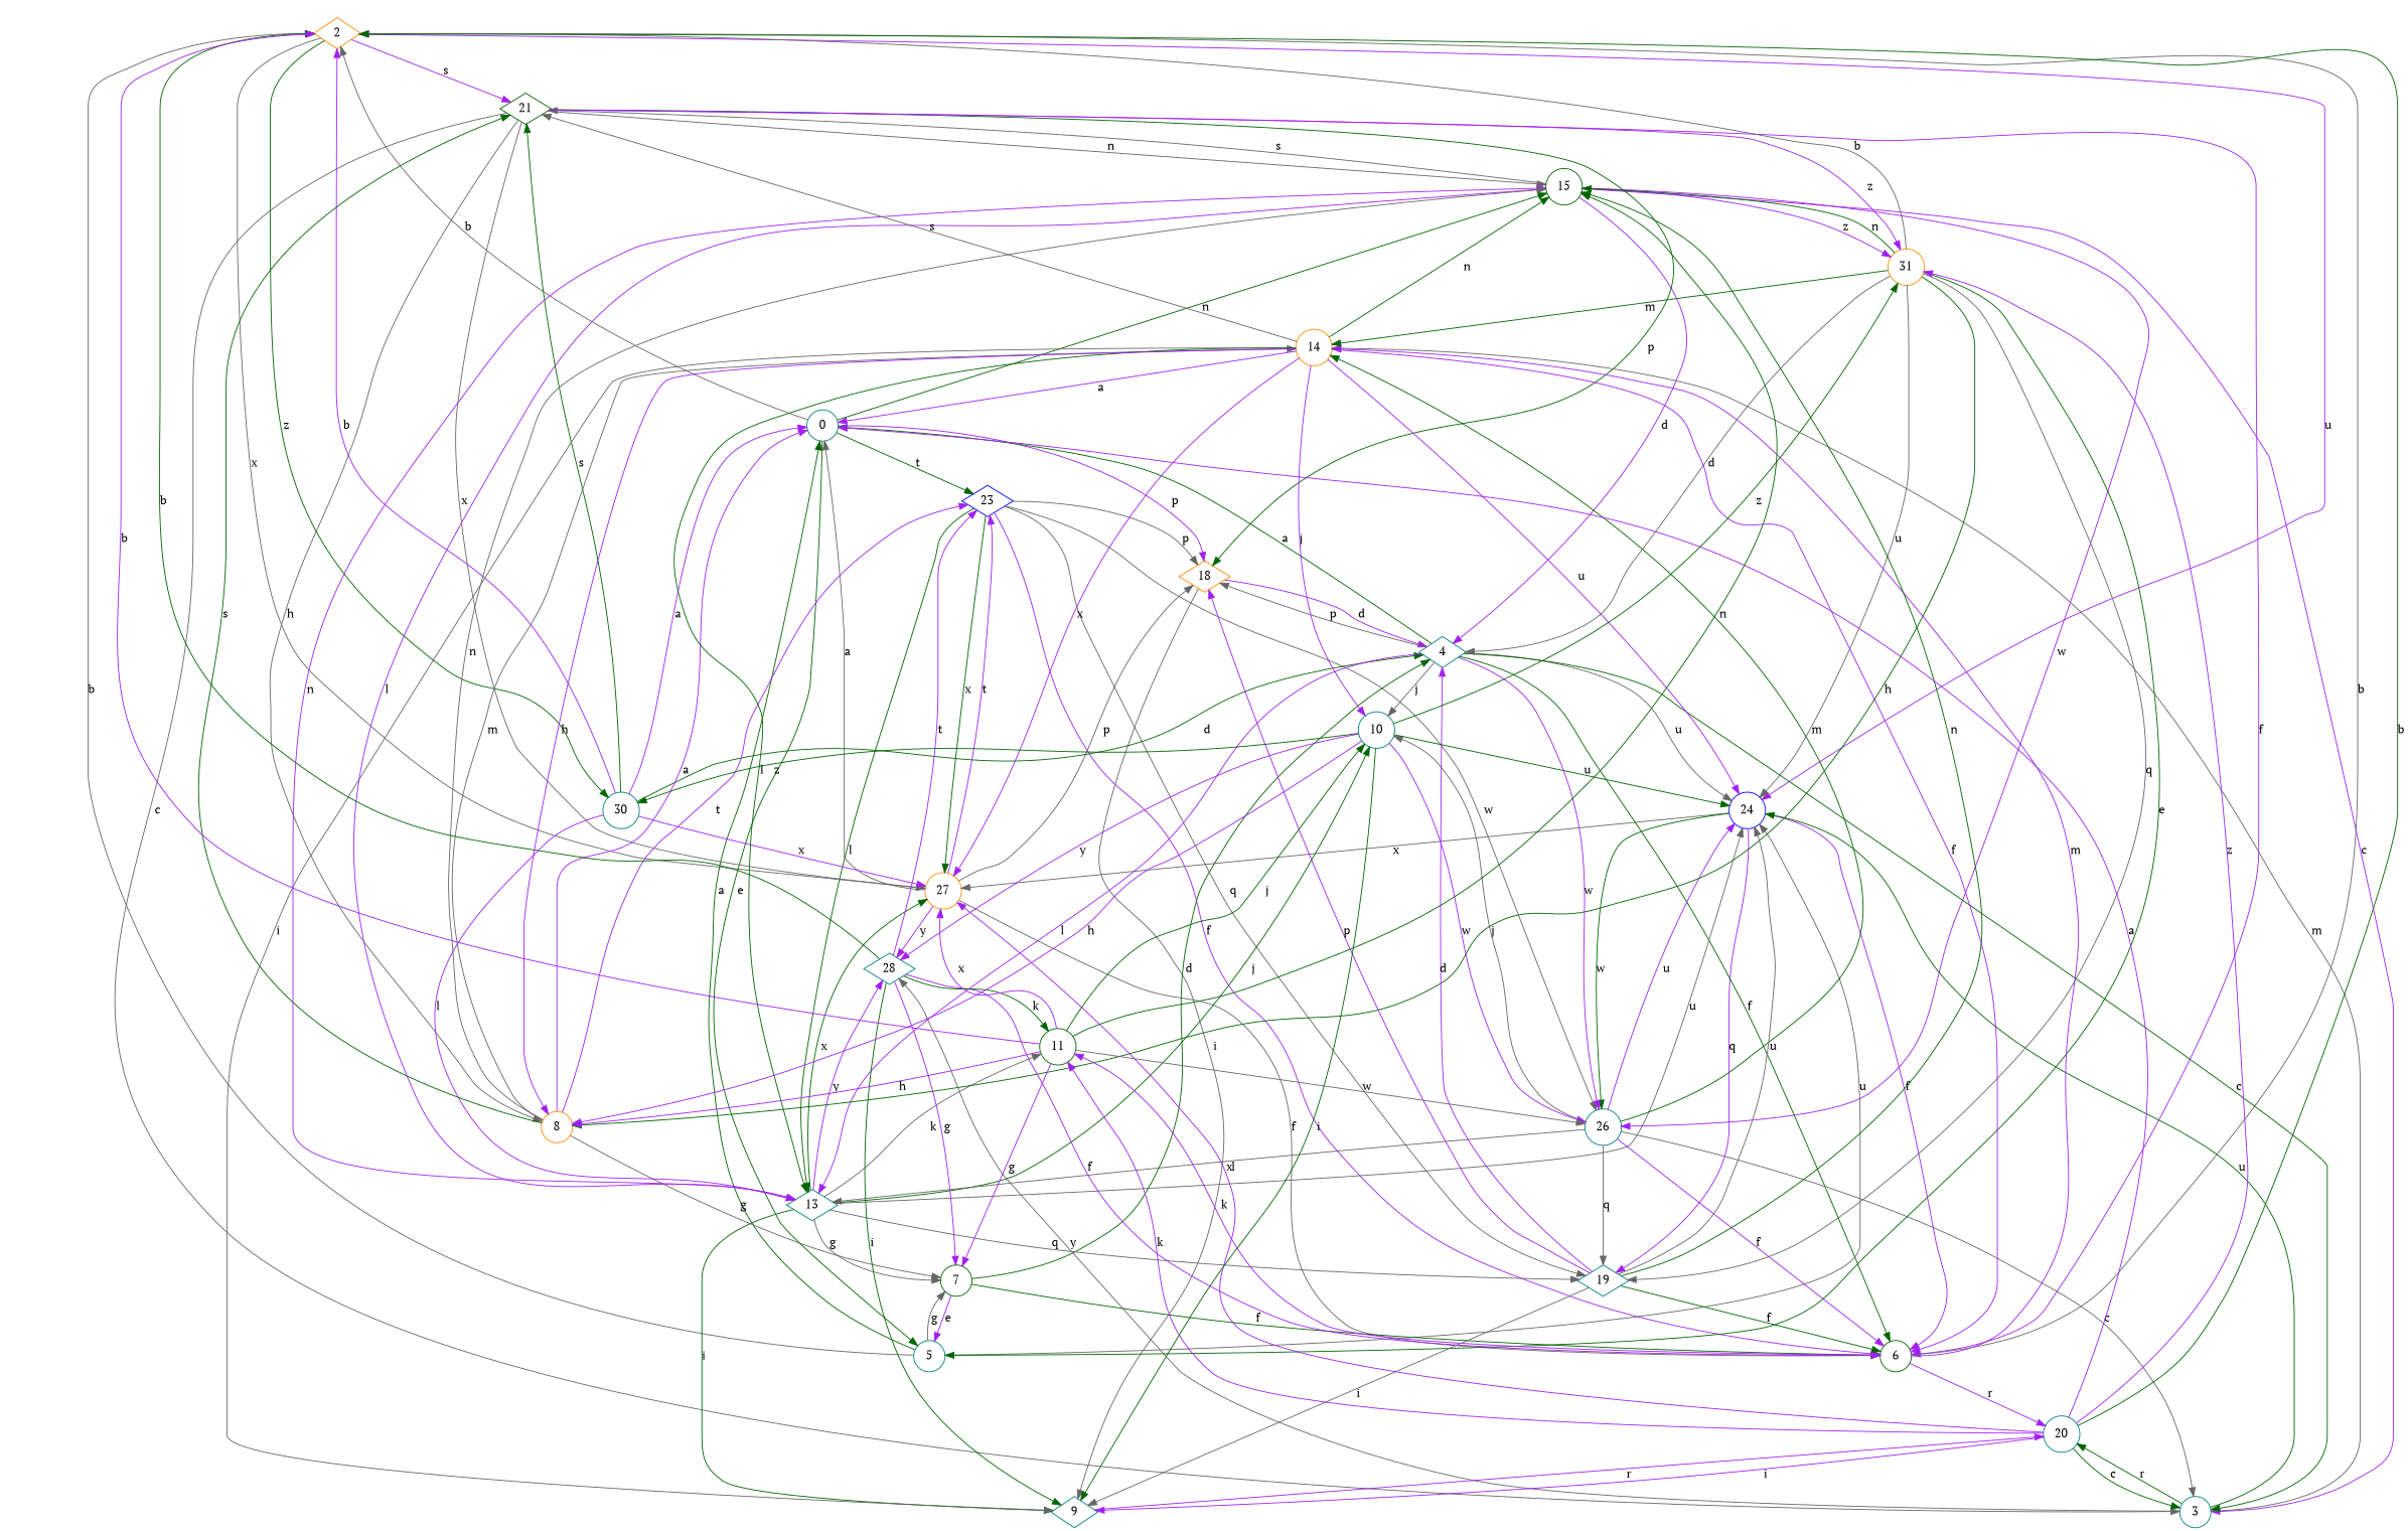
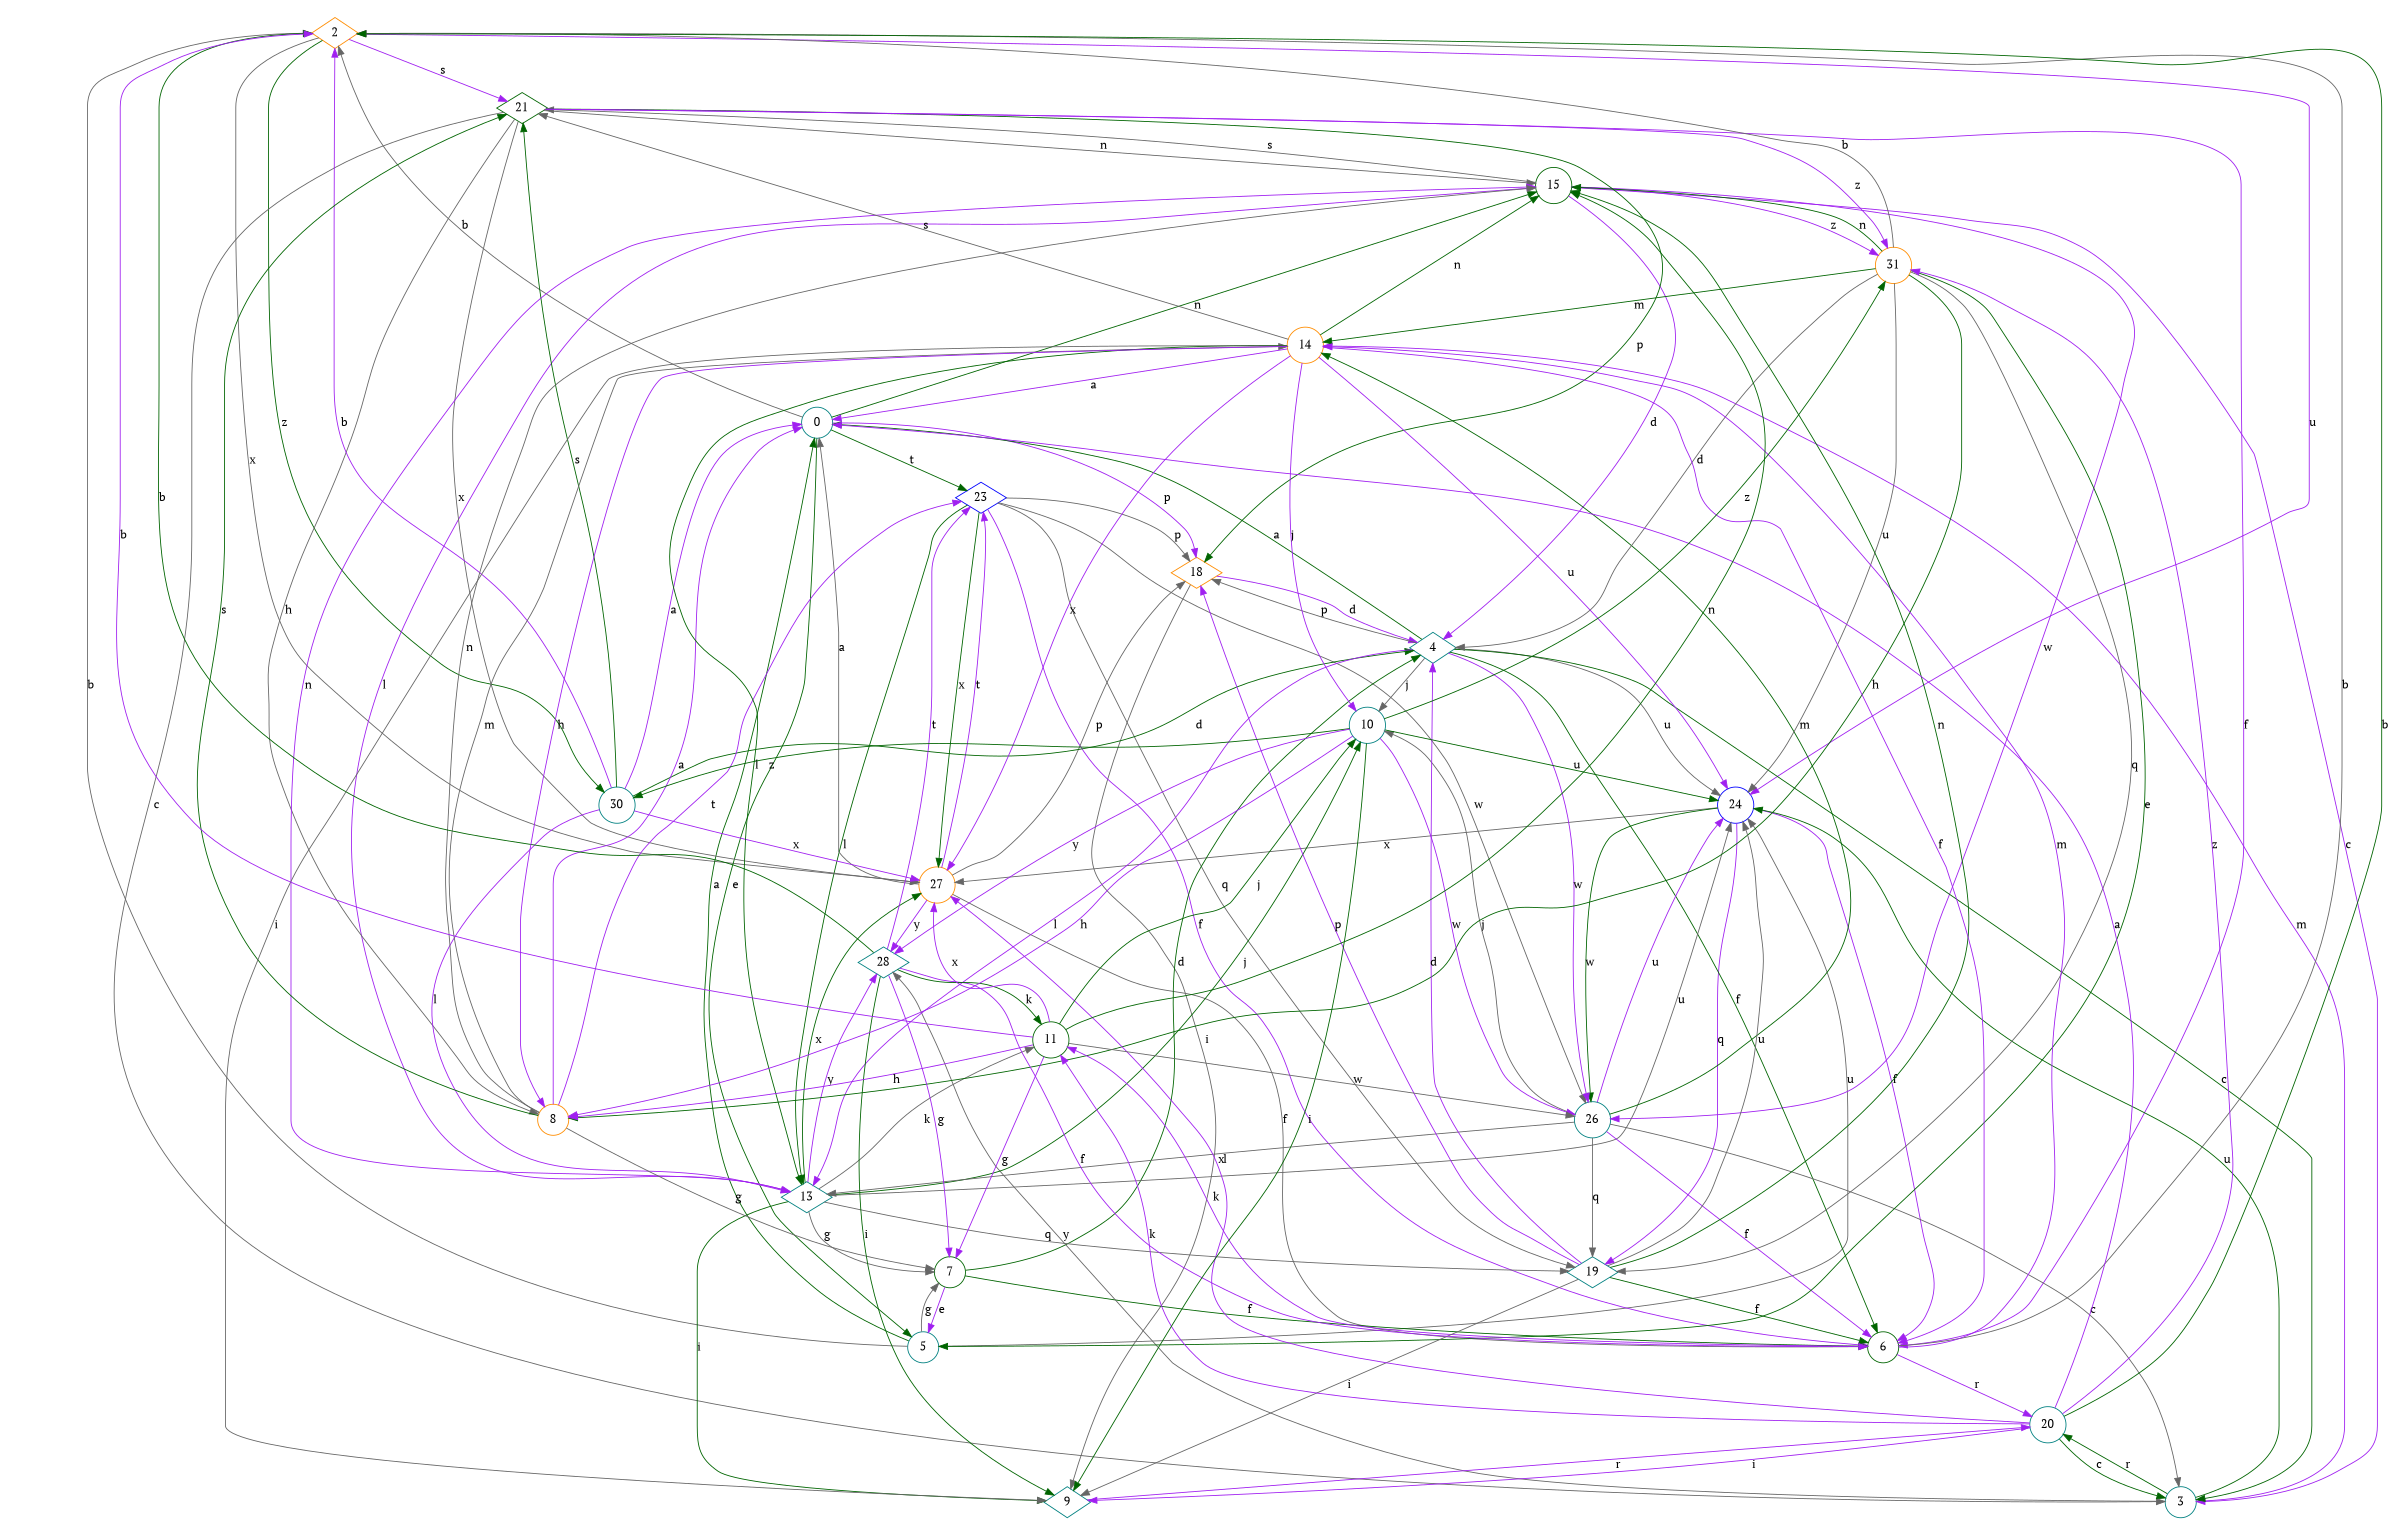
  strict digraph {
    fontname="PT Serif"
    node [color=teal fontname="PT Serif" shape=circle]
    edge [color=purple fontname="PT Serif"]
    2 [color=darkorange shape=diamond]
    0
    5
    15 [color=darkgreen]
    18 [color=darkorange shape=diamond]
    23 [color=blue shape=diamond]
    21 [color=darkgreen shape=diamond]
    24 [color=blue]
    27 [color=darkorange]
    30
    7 [color=darkgreen]
    3
    4 [shape=diamond]
    13 [shape=diamond]
    26
    31 [color=darkorange]
    9 [shape=diamond]
    6 [color=darkgreen]
    19 [shape=diamond]
    8 [color=darkorange]
    28 [shape=diamond]
    14 [color=darkorange]
    20
    10
    11 [color=darkgreen]
    2 -> 21 [label=s]
    2 -> 24 [label=u]
    2 -> 27 [color=gray40 label=x]
    2 -> 30 [color=darkgreen label=z]
    0 -> 2 [color=gray40 label=b]
    0 -> 5 [color=darkgreen label=e]
    0 -> 15 [color=darkgreen label=n]
    0 -> 18 [label=p]
    0 -> 23 [color=darkgreen label=t]
    5 -> 2 [color=gray40 label=b]
    5 -> 0 [color=darkgreen label=a]
    5 -> 24 [color=gray40 label=u]
    5 -> 7 [color=gray40 label=g]
    15 -> 21 [color=gray40 label=s]
    15 -> 3 [label=c]
    15 -> 4 [label=d]
    15 -> 13 [label=l]
    15 -> 26 [label=w]
    15 -> 31 [label=z]
    18 -> 4 [label=d]
    18 -> 9 [color=gray40 label=i]
    23 -> 18 [color=gray40 label=p]
    23 -> 27 [color=darkgreen label=x]
    23 -> 13 [color=darkgreen label=l]
    23 -> 26 [color=gray40 label=w]
    23 -> 6 [label=f]
    23 -> 19 [color=gray40 label=q]
    21 -> 15 [color=gray40 label=n]
    21 -> 18 [color=darkgreen label=p]
    21 -> 27 [color=gray40 label=x]
    21 -> 3 [color=gray40 label=c]
    21 -> 31 [label=z]
    21 -> 6 [label=f]
    21 -> 8 [color=gray40 label=h]
    24 -> 27 [color=gray40 label=x]
    24 -> 26 [color=darkgreen label=w]
    24 -> 6 [label=f]
    24 -> 19 [label=q]
    27 -> 0 [color=gray40 label=a]
    27 -> 18 [color=gray40 label=p]
    27 -> 23 [label=t]
    27 -> 6 [color=gray40 label=f]
    27 -> 28 [label=y]
    30 -> 2 [label=b]
    30 -> 0 [label=a]
    30 -> 21 [color=darkgreen label=s]
    30 -> 27 [label=x]
    30 -> 4 [color=darkgreen label=d]
    30 -> 13 [label=l]
    7 -> 5 [label=e]
    7 -> 4 [color=darkgreen label=d]
    7 -> 6 [color=darkgreen label=f]
    3 -> 24 [color=darkgreen label=u]
    3 -> 28 [color=gray40 label=y]
-   3 -> 14 [color=gray40 label=m]
+   3 -> 14 [label=m]
    3 -> 20 [color=darkgreen label=r]
    4 -> 0 [color=darkgreen label=a]
    4 -> 18 [color=gray40 label=p]
    4 -> 24 [color=gray40 label=u]
    4 -> 3 [color=darkgreen label=c]
    4 -> 13 [label=l]
    4 -> 26 [label=w]
    4 -> 6 [color=darkgreen label=f]
    4 -> 10 [color=gray40 label=j]
    13 -> 15 [label=n]
    13 -> 24 [color=gray40 label=u]
    13 -> 27 [color=darkgreen label=x]
    13 -> 7 [color=gray40 label=g]
    13 -> 9 [color=darkgreen label=i]
    13 -> 19 [color=gray40 label=q]
    13 -> 28 [label=y]
    13 -> 10 [color=darkgreen label=j]
    13 -> 11 [color=gray40 label=k]
    26 -> 24 [label=u]
    26 -> 3 [color=gray40 label=c]
    26 -> 13 [color=gray40 label=l]
    26 -> 6 [label=f]
    26 -> 19 [color=gray40 label=q]
    26 -> 14 [color=darkgreen label=m]
    26 -> 10 [color=gray40 label=j]
    31 -> 2 [color=gray40 label=b]
    31 -> 5 [color=darkgreen label=e]
    31 -> 15 [color=darkgreen label=n]
    31 -> 24 [color=gray40 label=u]
    31 -> 4 [color=gray40 label=d]
    31 -> 19 [color=gray40 label=q]
    31 -> 8 [color=darkgreen label=h]
    31 -> 14 [color=darkgreen label=m]
    9 -> 20 [label=r]
    6 -> 2 [color=gray40 label=b]
    6 -> 14 [label=m]
    6 -> 20 [label=r]
    6 -> 11 [label=k]
    19 -> 15 [color=darkgreen label=n]
    19 -> 18 [label=p]
    19 -> 24 [color=gray40 label=u]
    19 -> 4 [label=d]
    19 -> 9 [color=gray40 label=i]
    19 -> 6 [color=darkgreen label=f]
    8 -> 0 [label=a]
    8 -> 15 [color=gray40 label=n]
    8 -> 23 [label=t]
    8 -> 21 [color=darkgreen label=s]
    8 -> 7 [color=gray40 label=g]
    8 -> 14 [color=gray40 label=m]
    28 -> 2 [color=darkgreen label=b]
    28 -> 23 [label=t]
    28 -> 7 [label=g]
    28 -> 9 [color=darkgreen label=i]
    28 -> 6 [label=f]
    28 -> 11 [color=darkgreen label=k]
    14 -> 0 [label=a]
    14 -> 15 [color=darkgreen label=n]
    14 -> 21 [color=gray40 label=s]
    14 -> 24 [label=u]
    14 -> 27 [label=x]
    14 -> 13 [color=darkgreen label=l]
    14 -> 9 [color=gray40 label=i]
    14 -> 6 [label=f]
    14 -> 8 [label=h]
    14 -> 10 [label=j]
    20 -> 2 [color=darkgreen label=b]
    20 -> 0 [label=a]
    20 -> 27 [label=x]
    20 -> 3 [color=darkgreen label=c]
    20 -> 31 [label=z]
    20 -> 9 [label=i]
    20 -> 11 [label=k]
    10 -> 24 [color=darkgreen label=u]
    10 -> 30 [color=darkgreen label=z]
    10 -> 26 [label=w]
    10 -> 31 [color=darkgreen label=z]
    10 -> 9 [color=darkgreen label=i]
    10 -> 8 [label=h]
    10 -> 28 [label=y]
    11 -> 2 [label=b]
    11 -> 15 [color=darkgreen label=n]
    11 -> 27 [label=x]
    11 -> 7 [label=g]
    11 -> 26 [color=gray40 label=w]
    11 -> 8 [label=h]
    11 -> 10 [color=darkgreen label=j]
  }
